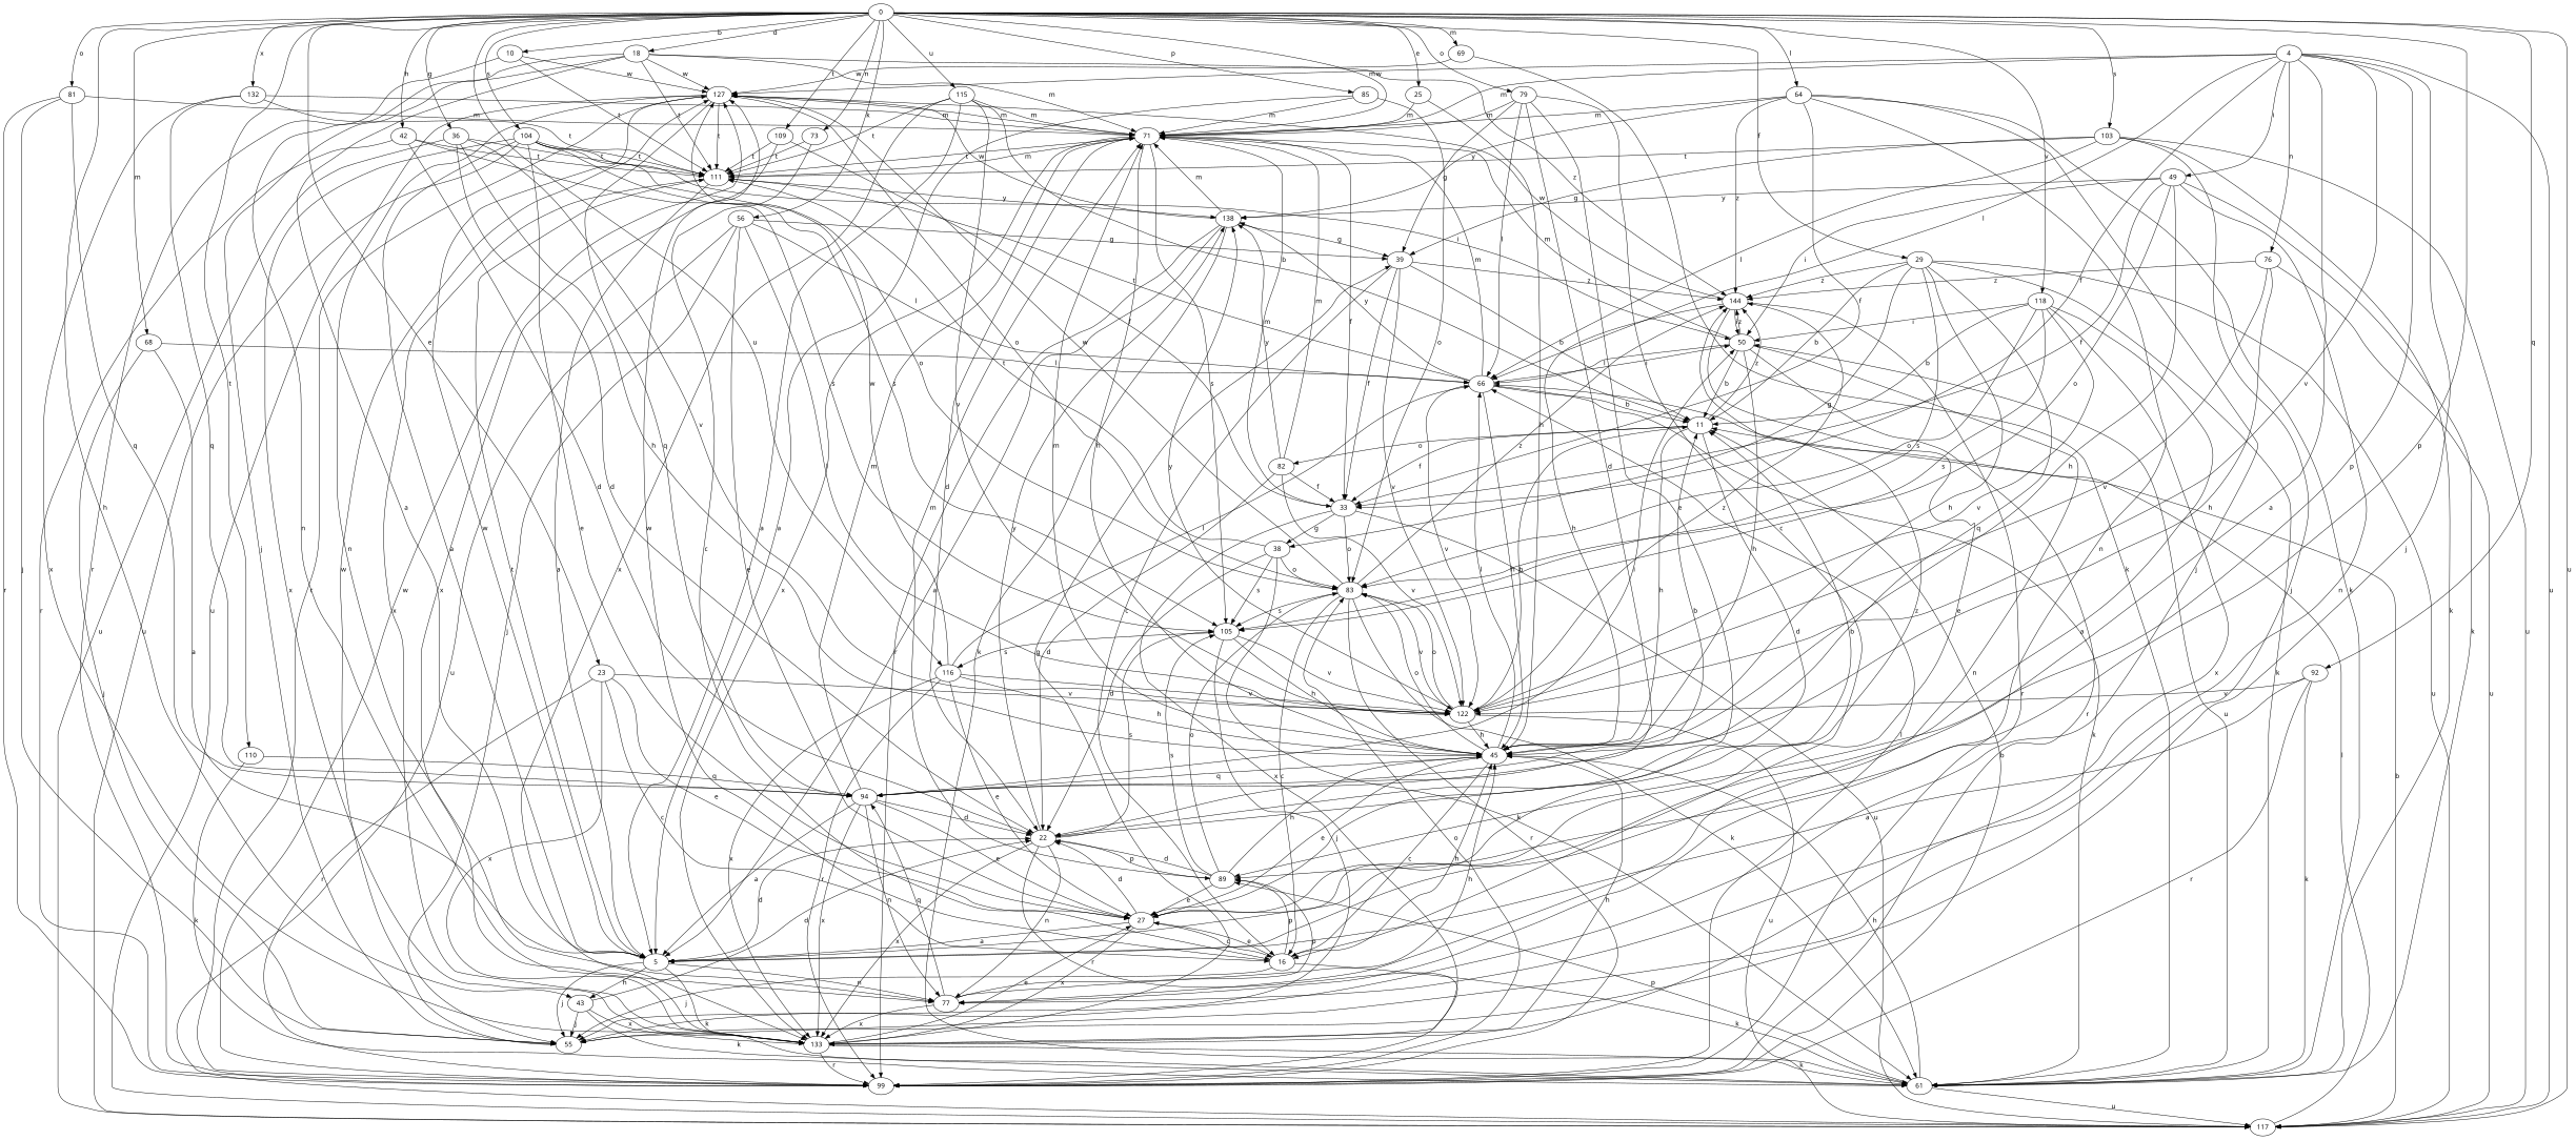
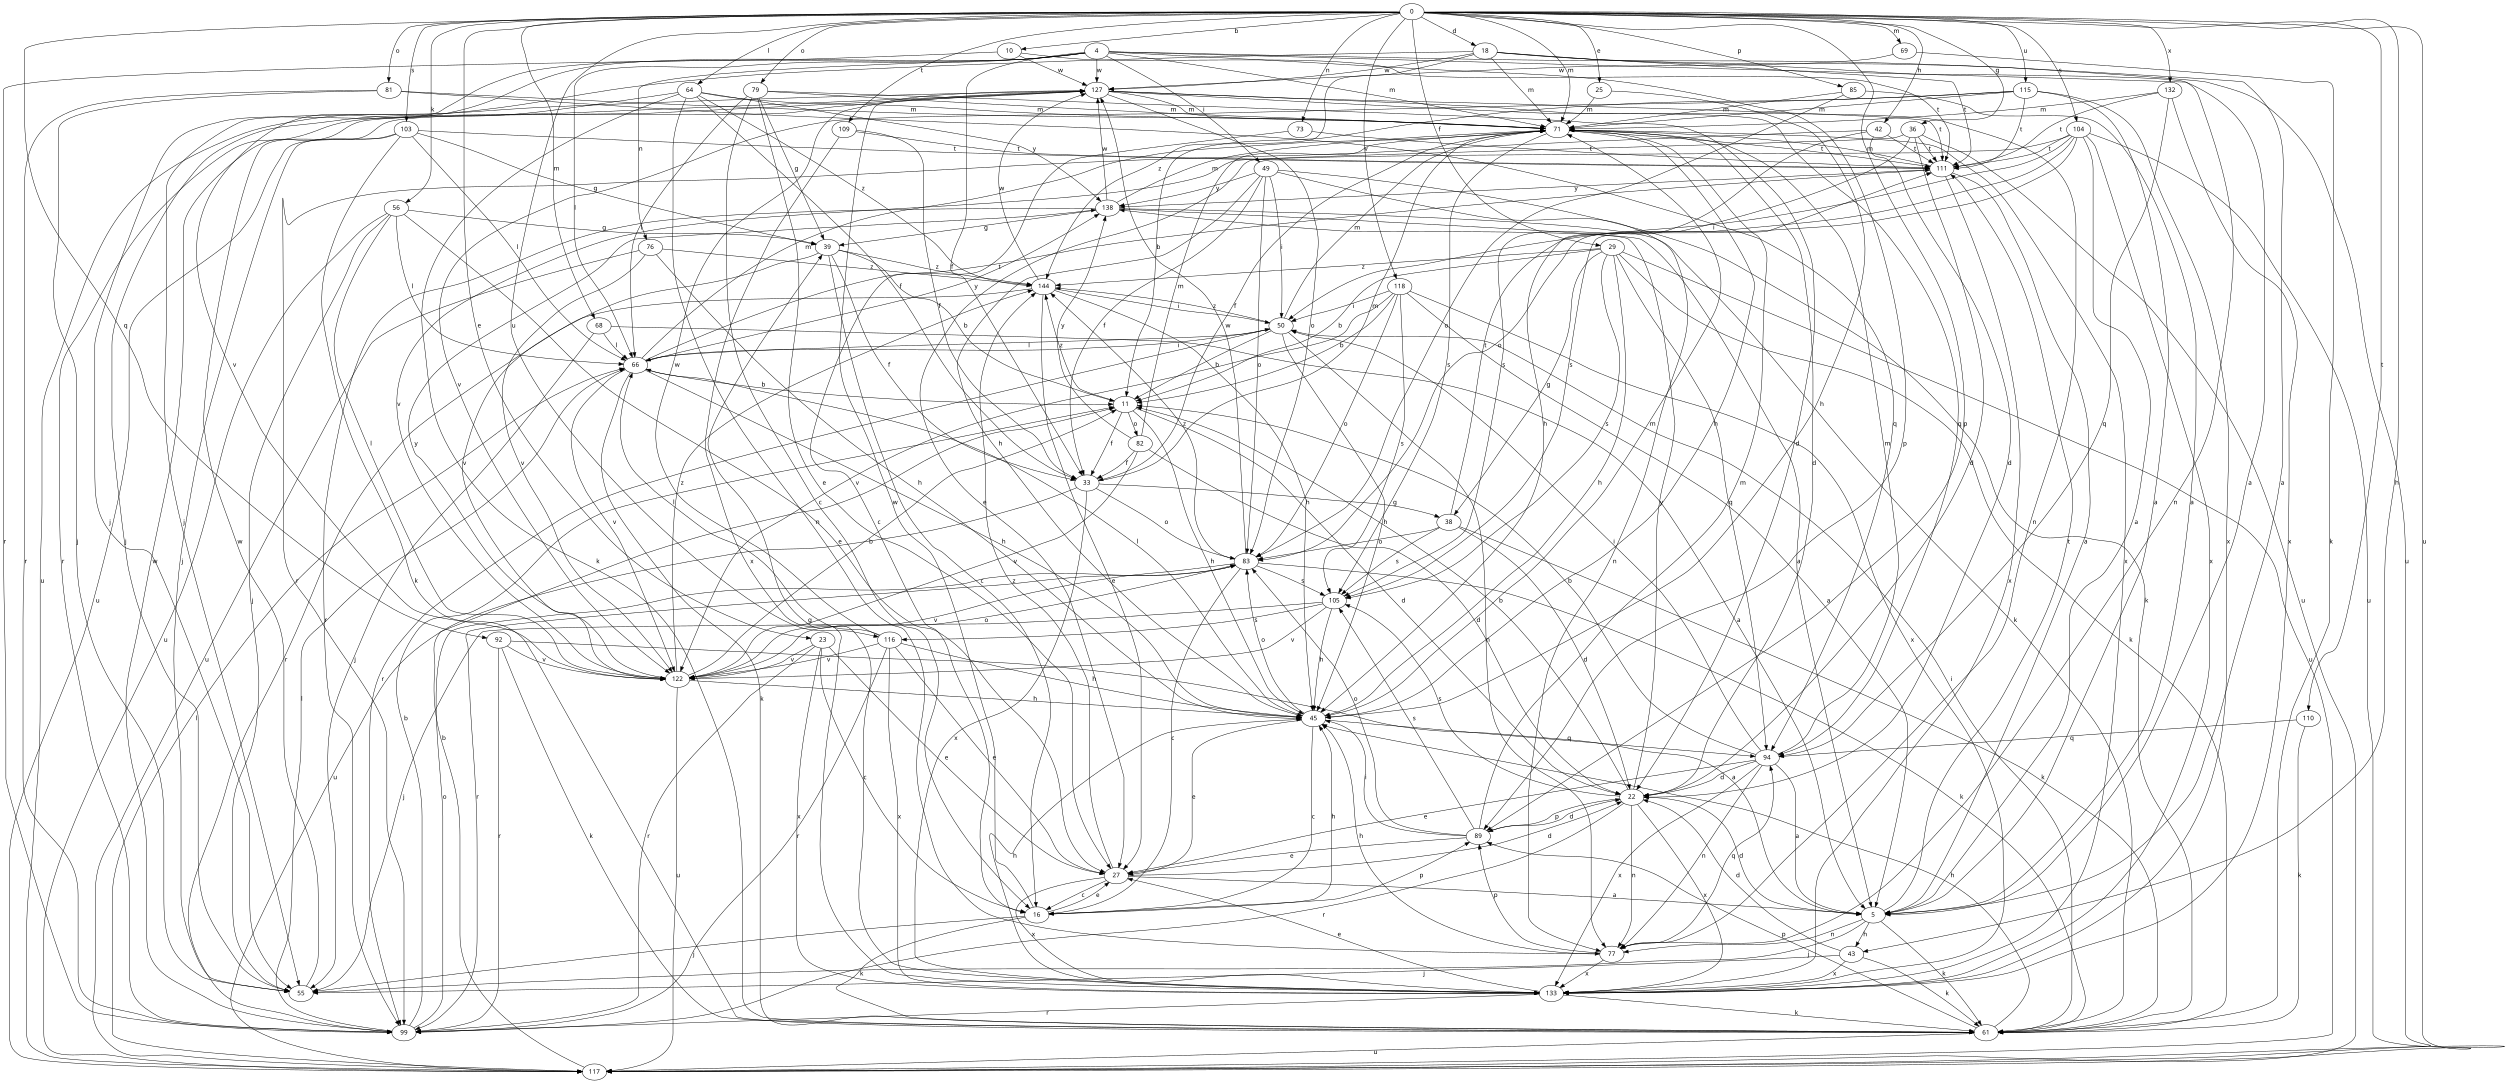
  strict digraph {
    fontname="Noto Sans"
    node [fontname="Noto Sans"]
    edge [fontname="Noto Sans"]
    0
    10
    18
    23
    25
    29
    36
    42
    43
    56
    64
    68
    69
    71
    73
    79
    81
    85
    89
    92
    103
    104
    109
    110
    115
    116
    117
    118
    132
    127
    111
    99
    5
    55
    77
    144
    122
    16
    27
    133
    45
    61
    11
    105
    38
    94
    22
    66
    39
    33
    138
    83
    50
    4
    49
    76
    82
    0 -> 10 [label=b]
    0 -> 18 [label=d]
    0 -> 23 [label=e]
    0 -> 25 [label=e]
    0 -> 29 [label=f]
    0 -> 36 [label=g]
    0 -> 42 [label=h]
    0 -> 43 [label=h]
    0 -> 56 [label=k]
    0 -> 64 [label=l]
    0 -> 68 [label=m]
    0 -> 69 [label=m]
    0 -> 71 [label=m]
    0 -> 73 [label=n]
    0 -> 79 [label=o]
    0 -> 81 [label=o]
    0 -> 85 [label=p]
    0 -> 89 [label=p]
    0 -> 92 [label=q]
    0 -> 103 [label=s]
    0 -> 104 [label=s]
    0 -> 109 [label=t]
    0 -> 110 [label=t]
    0 -> 115 [label=u]
    0 -> 116 [label=u]
    0 -> 117 [label=u]
    0 -> 118 [label=v]
    0 -> 132 [label=x]
    10 -> 127 [label=w]
    10 -> 111 [label=t]
    10 -> 99 [label=r]
    18 -> 71 [label=m]
    18 -> 127 [label=w]
    18 -> 111 [label=t]
    18 -> 5 [label=a]
    18 -> 55 [label=j]
    18 -> 77 [label=n]
    18 -> 144 [label=z]
    23 -> 99 [label=r]
    23 -> 122 [label=v]
    23 -> 16 [label=c]
    23 -> 27 [label=e]
    23 -> 133 [label=x]
    25 -> 71 [label=m]
    25 -> 45 [label=h]
    29 -> 117 [label=u]
    29 -> 144 [label=z]
    29 -> 45 [label=h]
    29 -> 61 [label=k]
    29 -> 11 [label=b]
    29 -> 105 [label=s]
    29 -> 38 [label=g]
    29 -> 94 [label=q]
    36 -> 117 [label=u]
    36 -> 111 [label=t]
    36 -> 122 [label=v]
    36 -> 45 [label=h]
    36 -> 22 [label=d]
    42 -> 111 [label=t]
    42 -> 99 [label=r]
    42 -> 105 [label=s]
    42 -> 22 [label=d]
    43 -> 55 [label=j]
    43 -> 133 [label=x]
    43 -> 61 [label=k]
    43 -> 22 [label=d]
    56 -> 117 [label=u]
    56 -> 55 [label=j]
    56 -> 122 [label=l]
    56 -> 27 [label=e]
    56 -> 66 [label=l]
    56 -> 39 [label=g]
    64 -> 71 [label=m]
    64 -> 55 [label=j]
    64 -> 77 [label=n]
    64 -> 144 [label=z]
    64 -> 61 [label=k]
    64 -> 33 [label=f]
    64 -> 138 [label=y]
    68 -> 5 [label=a]
    68 -> 55 [label=j]
    68 -> 66 [label=l]
    69 -> 127 [label=w]
    69 -> 61 [label=k]
    71 -> 111 [label=t]
    71 -> 133 [label=x]
    71 -> 45 [label=h]
    71 -> 105 [label=s]
    71 -> 22 [label=d]
    71 -> 33 [label=f]
    73 -> 111 [label=t]
    73 -> 16 [label=c]
    79 -> 71 [label=m]
    79 -> 16 [label=c]
    79 -> 27 [label=e]
    79 -> 22 [label=d]
    79 -> 66 [label=l]
    79 -> 39 [label=g]
    81 -> 71 [label=m]
    81 -> 99 [label=r]
    81 -> 55 [label=j]
    81 -> 94 [label=q]
    85 -> 71 [label=m]
    85 -> 5 [label=a]
    85 -> 83 [label=o]
    89 -> 71 [label=m]
    89 -> 27 [label=e]
-   89 -> 45 [label=h]
+   89 -> 45 [label=i]
    89 -> 105 [label=s]
    89 -> 22 [label=d]
    89 -> 83 [label=o]
    92 -> 99 [label=r]
    92 -> 5 [label=a]
    92 -> 122 [label=v]
    92 -> 61 [label=k]
    103 -> 117 [label=u]
    103 -> 111 [label=t]
    103 -> 55 [label=j]
    103 -> 61 [label=k]
    103 -> 66 [label=l]
    103 -> 39 [label=g]
    104 -> 117 [label=u]
    104 -> 111 [label=t]
    104 -> 5 [label=a]
    104 -> 27 [label=e]
    104 -> 133 [label=x]
    104 -> 105 [label=s]
    104 -> 83 [label=o]
    104 -> 50 [label=i]
    109 -> 111 [label=t]
    109 -> 133 [label=x]
    109 -> 33 [label=f]
    110 -> 61 [label=k]
    110 -> 94 [label=q]
    115 -> 71 [label=m]
    115 -> 111 [label=t]
    115 -> 5 [label=a]
    115 -> 122 [label=v]
    115 -> 133 [label=x]
    115 -> 11 [label=b]
    116 -> 127 [label=w]
    116 -> 99 [label=r]
    116 -> 122 [label=v]
    116 -> 27 [label=e]
    116 -> 133 [label=x]
    116 -> 45 [label=h]
    116 -> 66 [label=l]
    117 -> 11 [label=b]
    117 -> 66 [label=l]
    118 -> 5 [label=a]
    118 -> 122 [label=v]
    118 -> 133 [label=x]
    118 -> 11 [label=b]
    118 -> 105 [label=s]
    118 -> 83 [label=o]
    118 -> 50 [label=i]
    132 -> 71 [label=m]
    132 -> 111 [label=t]
    132 -> 133 [label=x]
    132 -> 94 [label=q]
    127 -> 71 [label=m]
    127 -> 117 [label=u]
    127 -> 111 [label=t]
    127 -> 99 [label=r]
    127 -> 77 [label=n]
    127 -> 94 [label=q]
    127 -> 83 [label=o]
    111 -> 71 [label=m]
    111 -> 5 [label=a]
    111 -> 133 [label=x]
    111 -> 138 [label=y]
    99 -> 127 [label=w]
    99 -> 11 [label=b]
    99 -> 66 [label=l]
    99 -> 83 [label=o]
    5 -> 43 [label=h]
-   5 -> 127 [label=w]
    5 -> 111 [label=t]
    5 -> 55 [label=j]
    5 -> 77 [label=n]
    5 -> 61 [label=k]
    5 -> 22 [label=d]
    55 -> 127 [label=w]
    77 -> 89 [label=p]
    77 -> 133 [label=x]
    77 -> 45 [label=h]
    77 -> 94 [label=q]
    144 -> 127 [label=w]
    144 -> 99 [label=r]
    144 -> 27 [label=e]
    144 -> 45 [label=h]
    144 -> 50 [label=i]
    122 -> 117 [label=u]
    122 -> 144 [label=z]
    122 -> 45 [label=h]
    122 -> 11 [label=b]
    122 -> 138 [label=y]
    122 -> 83 [label=o]
    16 -> 89 [label=p]
    16 -> 127 [label=w]
    16 -> 55 [label=j]
    16 -> 27 [label=e]
    16 -> 45 [label=h]
    16 -> 61 [label=k]
    27 -> 5 [label=a]
    27 -> 144 [label=z]
    27 -> 16 [label=c]
    27 -> 133 [label=x]
    27 -> 22 [label=d]
    133 -> 99 [label=r]
    133 -> 27 [label=e]
    133 -> 45 [label=h]
    133 -> 61 [label=k]
    133 -> 39 [label=g]
    45 -> 71 [label=m]
    45 -> 16 [label=c]
    45 -> 27 [label=e]
    45 -> 94 [label=q]
    45 -> 66 [label=l]
    45 -> 83 [label=o]
    61 -> 89 [label=p]
    61 -> 117 [label=u]
    61 -> 45 [label=h]
-   61 -> 50 [label=u]
+   61 -> 50 [label=i]
    11 -> 144 [label=z]
    11 -> 45 [label=h]
    11 -> 22 [label=d]
    11 -> 33 [label=f]
    11 -> 82 [label=o]
    105 -> 116 [label=s]
    105 -> 55 [label=j]
    105 -> 122 [label=v]
    105 -> 45 [label=h]
    38 -> 111 [label=t]
    38 -> 61 [label=k]
    38 -> 105 [label=s]
    38 -> 22 [label=d]
    38 -> 83 [label=o]
    94 -> 71 [label=m]
    94 -> 5 [label=a]
    94 -> 77 [label=n]
    94 -> 27 [label=e]
    94 -> 133 [label=x]
    94 -> 11 [label=b]
    94 -> 22 [label=d]
    94 -> 50 [label=i]
    22 -> 89 [label=p]
    22 -> 99 [label=r]
    22 -> 77 [label=n]
    22 -> 133 [label=x]
    22 -> 11 [label=b]
    22 -> 105 [label=s]
    22 -> 138 [label=y]
    66 -> 71 [label=m]
    66 -> 111 [label=t]
    66 -> 122 [label=v]
    66 -> 45 [label=h]
    66 -> 61 [label=k]
    66 -> 11 [label=b]
    66 -> 138 [label=y]
    66 -> 50 [label=i]
    39 -> 144 [label=z]
    39 -> 122 [label=v]
    39 -> 16 [label=c]
    39 -> 11 [label=b]
    39 -> 33 [label=f]
    33 -> 71 [label=m]
    33 -> 117 [label=u]
    33 -> 133 [label=x]
    33 -> 38 [label=g]
    33 -> 83 [label=o]
    138 -> 71 [label=m]
    138 -> 127 [label=w]
    138 -> 99 [label=r]
    138 -> 5 [label=a]
    138 -> 61 [label=k]
    138 -> 39 [label=g]
    83 -> 127 [label=w]
    83 -> 99 [label=r]
    83 -> 144 [label=z]
    83 -> 122 [label=v]
    83 -> 16 [label=c]
    83 -> 61 [label=k]
    83 -> 105 [label=s]
    50 -> 71 [label=m]
    50 -> 99 [label=r]
    50 -> 77 [label=n]
    50 -> 144 [label=z]
    50 -> 45 [label=h]
    50 -> 11 [label=b]
    50 -> 66 [label=l]
    4 -> 71 [label=m]
    4 -> 89 [label=p]
    4 -> 117 [label=u]
    4 -> 127 [label=w]
    4 -> 5 [label=a]
    4 -> 55 [label=j]
    4 -> 122 [label=v]
    4 -> 66 [label=l]
    4 -> 33 [label=f]
    4 -> 49 [label=i]
    4 -> 76 [label=n]
    49 -> 77 [label=n]
    49 -> 45 [label=h]
    49 -> 61 [label=k]
    49 -> 33 [label=f]
    49 -> 138 [label=y]
    49 -> 83 [label=o]
    49 -> 50 [label=i]
    76 -> 117 [label=u]
    76 -> 144 [label=z]
    76 -> 122 [label=v]
    76 -> 45 [label=h]
    82 -> 71 [label=m]
    82 -> 122 [label=v]
    82 -> 22 [label=d]
    82 -> 33 [label=f]
    82 -> 138 [label=y]
  }
